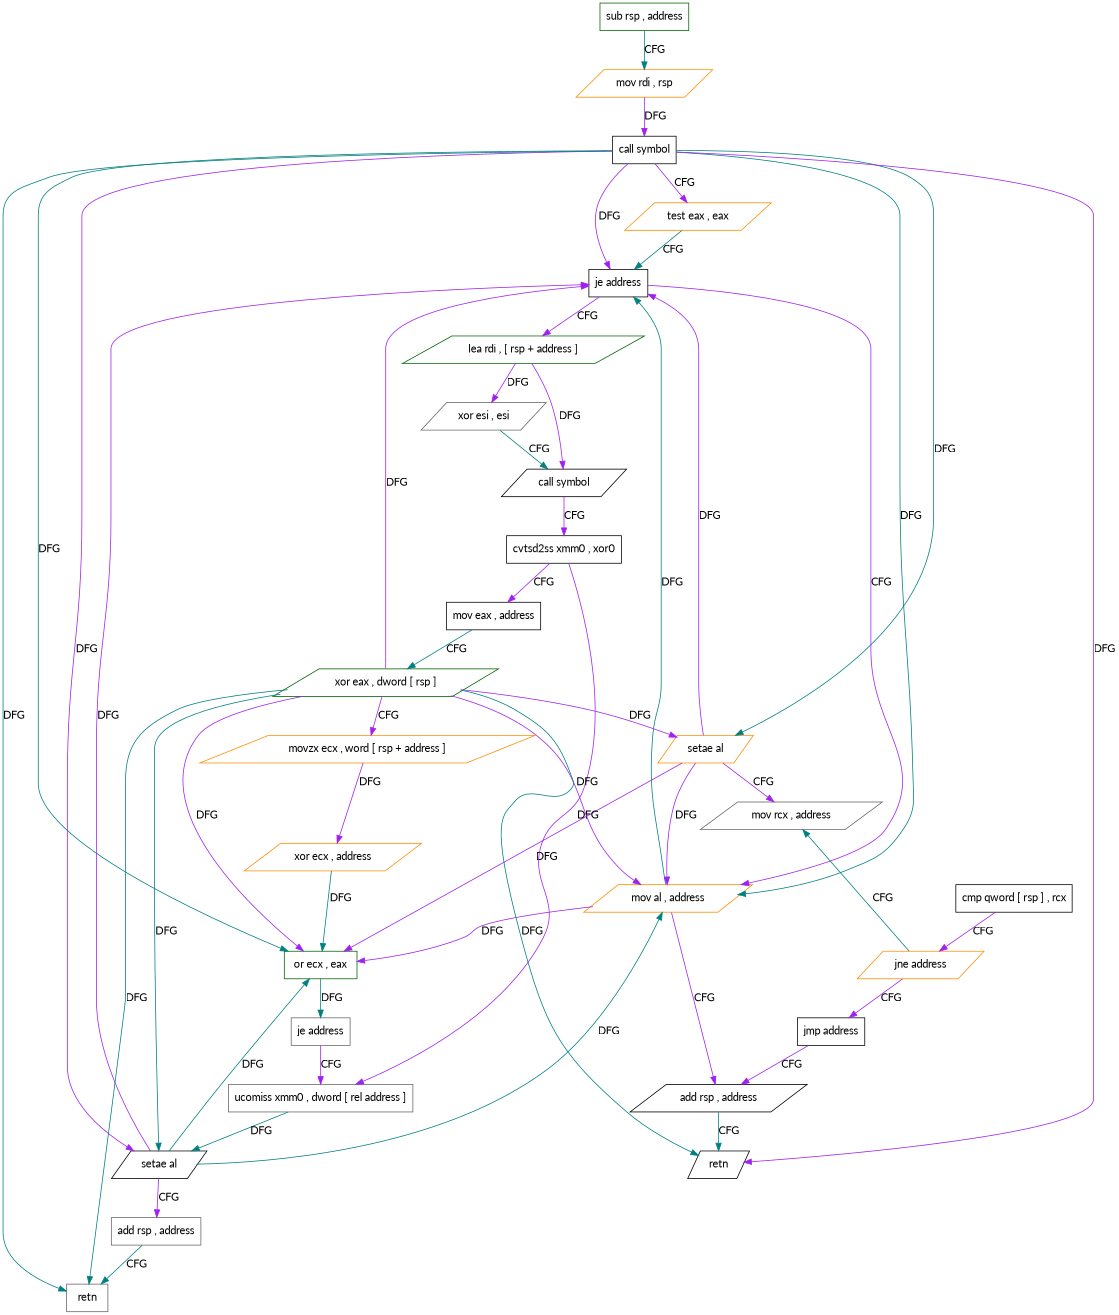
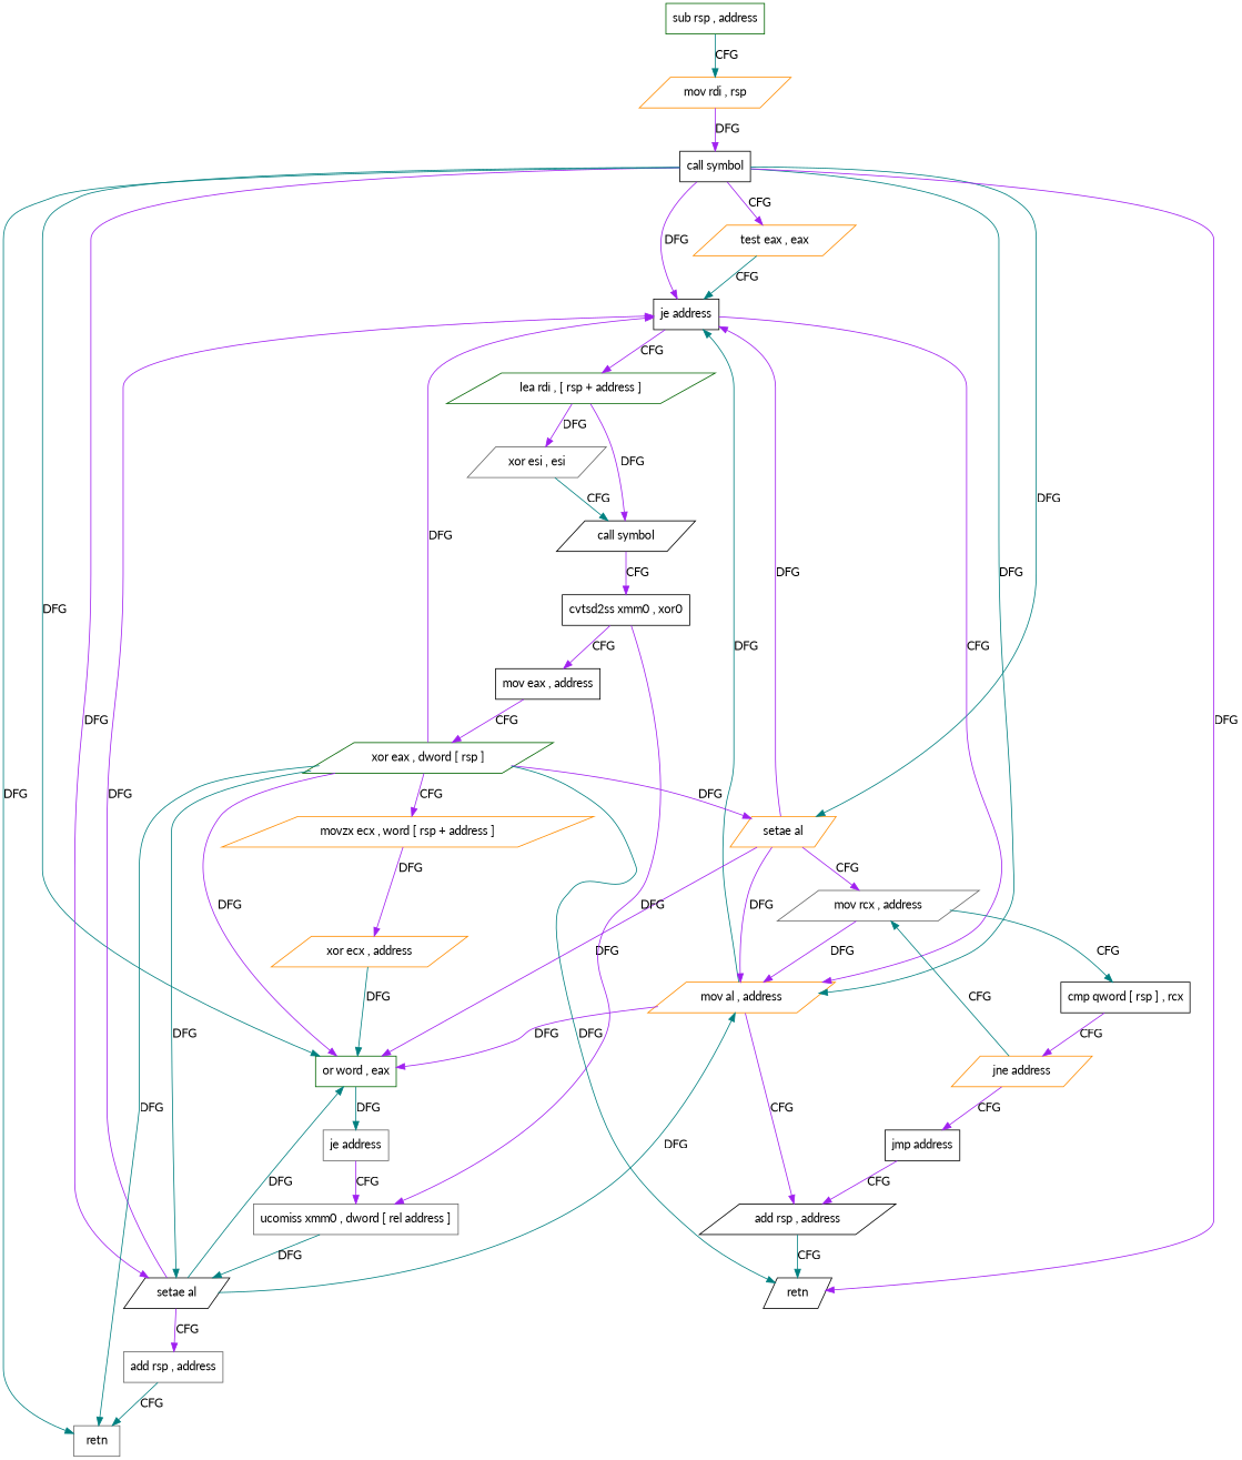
  digraph {
    fontname=Lato
    node [color=black fontname=Lato shape=parallelogram]
    edge [color=purple fontname=Lato]
    n1 [color=darkgreen label="sub rsp , address" shape=box]
    n2 [color=darkorange label="mov rdi , rsp"]
    n3 [label="call symbol" shape=box]
    n4 [color=darkorange label="test eax , eax"]
    n5 [label="je address" shape=box]
    n6 [color=darkorange label="mov al , address"]
-   n7 [color=darkgreen label="or ecx , eax" shape=box]
+   n7 [color=darkgreen label="or word , eax" shape=box]
    n8 [label="setae al"]
    n9 [color=gray40 label=retn shape=box]
    n10 [color=darkorange label="setae al"]
    n11 [label=retn]
    n12 [color=darkgreen label="lea rdi , [ rsp + address ]"]
    n13 [label="add rsp , address"]
    n14 [color=gray40 label="je address" shape=box]
    n15 [color=gray40 label="add rsp , address" shape=box]
    n16 [color=gray40 label="mov rcx , address"]
    n17 [color=gray40 label="xor esi , esi"]
    n18 [label="call symbol"]
    n19 [label="cvtsd2ss xmm0 , xor0" shape=box]
    n20 [label="mov eax , address" shape=box]
    n21 [color=gray40 label="ucomiss xmm0 , dword [ rel address ]" shape=box]
    n22 [color=darkgreen label="xor eax , dword [ rsp ]"]
    n23 [color=darkorange label="movzx ecx , word [ rsp + address ]"]
    n24 [color=darkorange label="xor ecx , address"]
    n25 [label="cmp qword [ rsp ] , rcx" shape=box]
    n26 [color=darkorange label="jne address"]
    n27 [label="jmp address" shape=box]
    n1 -> n2 [color=teal label=CFG]
    n2 -> n3 [label=DFG]
    n3 -> n4 [label=CFG]
    n3 -> n5 [label=DFG]
    n3 -> n6 [color=teal label=DFG]
    n3 -> n7 [color=teal label=DFG]
    n3 -> n8 [label=DFG]
    n3 -> n9 [color=teal label=DFG]
    n3 -> n10 [color=teal label=DFG]
    n3 -> n11 [label=DFG]
    n4 -> n5 [color=teal label=CFG]
    n5 -> n6 [label=CFG]
    n5 -> n12 [label=CFG]
    n6 -> n5 [color=teal label=DFG]
    n6 -> n7 [label=DFG]
    n6 -> n13 [label=CFG]
    n7 -> n14 [color=teal label=DFG]
    n8 -> n5 [label=DFG]
    n8 -> n6 [color=teal label=DFG]
    n8 -> n7 [color=teal label=DFG]
    n8 -> n15 [label=CFG]
    n10 -> n5 [label=DFG]
    n10 -> n6 [label=DFG]
    n10 -> n7 [label=DFG]
    n10 -> n16 [label=CFG]
    n12 -> n17 [label=DFG]
    n12 -> n18 [label=DFG]
    n13 -> n11 [color=teal label=CFG]
    n14 -> n21 [label=CFG]
    n15 -> n9 [color=teal label=CFG]
+   n16 -> n25 [color=teal label=CFG]
    n17 -> n18 [color=teal label=CFG]
    n18 -> n19 [label=CFG]
    n19 -> n20 [label=CFG]
    n19 -> n21 [label=DFG]
-   n20 -> n22 [color=teal label=CFG]
+   n20 -> n22 [label=CFG]
    n21 -> n8 [color=teal label=DFG]
    n22 -> n5 [label=DFG]
-   n22 -> n6 [label=DFG]
+   n16 -> n6 [label=DFG]
    n22 -> n7 [label=DFG]
    n22 -> n8 [color=teal label=DFG]
    n22 -> n9 [color=teal label=DFG]
    n22 -> n10 [label=DFG]
    n22 -> n11 [color=teal label=DFG]
    n22 -> n23 [label=CFG]
    n23 -> n24 [label=DFG]
    n24 -> n7 [color=teal label=DFG]
    n25 -> n26 [label=CFG]
    n26 -> n16 [color=teal label=CFG]
    n26 -> n27 [label=CFG]
    n27 -> n13 [label=CFG]
  }
